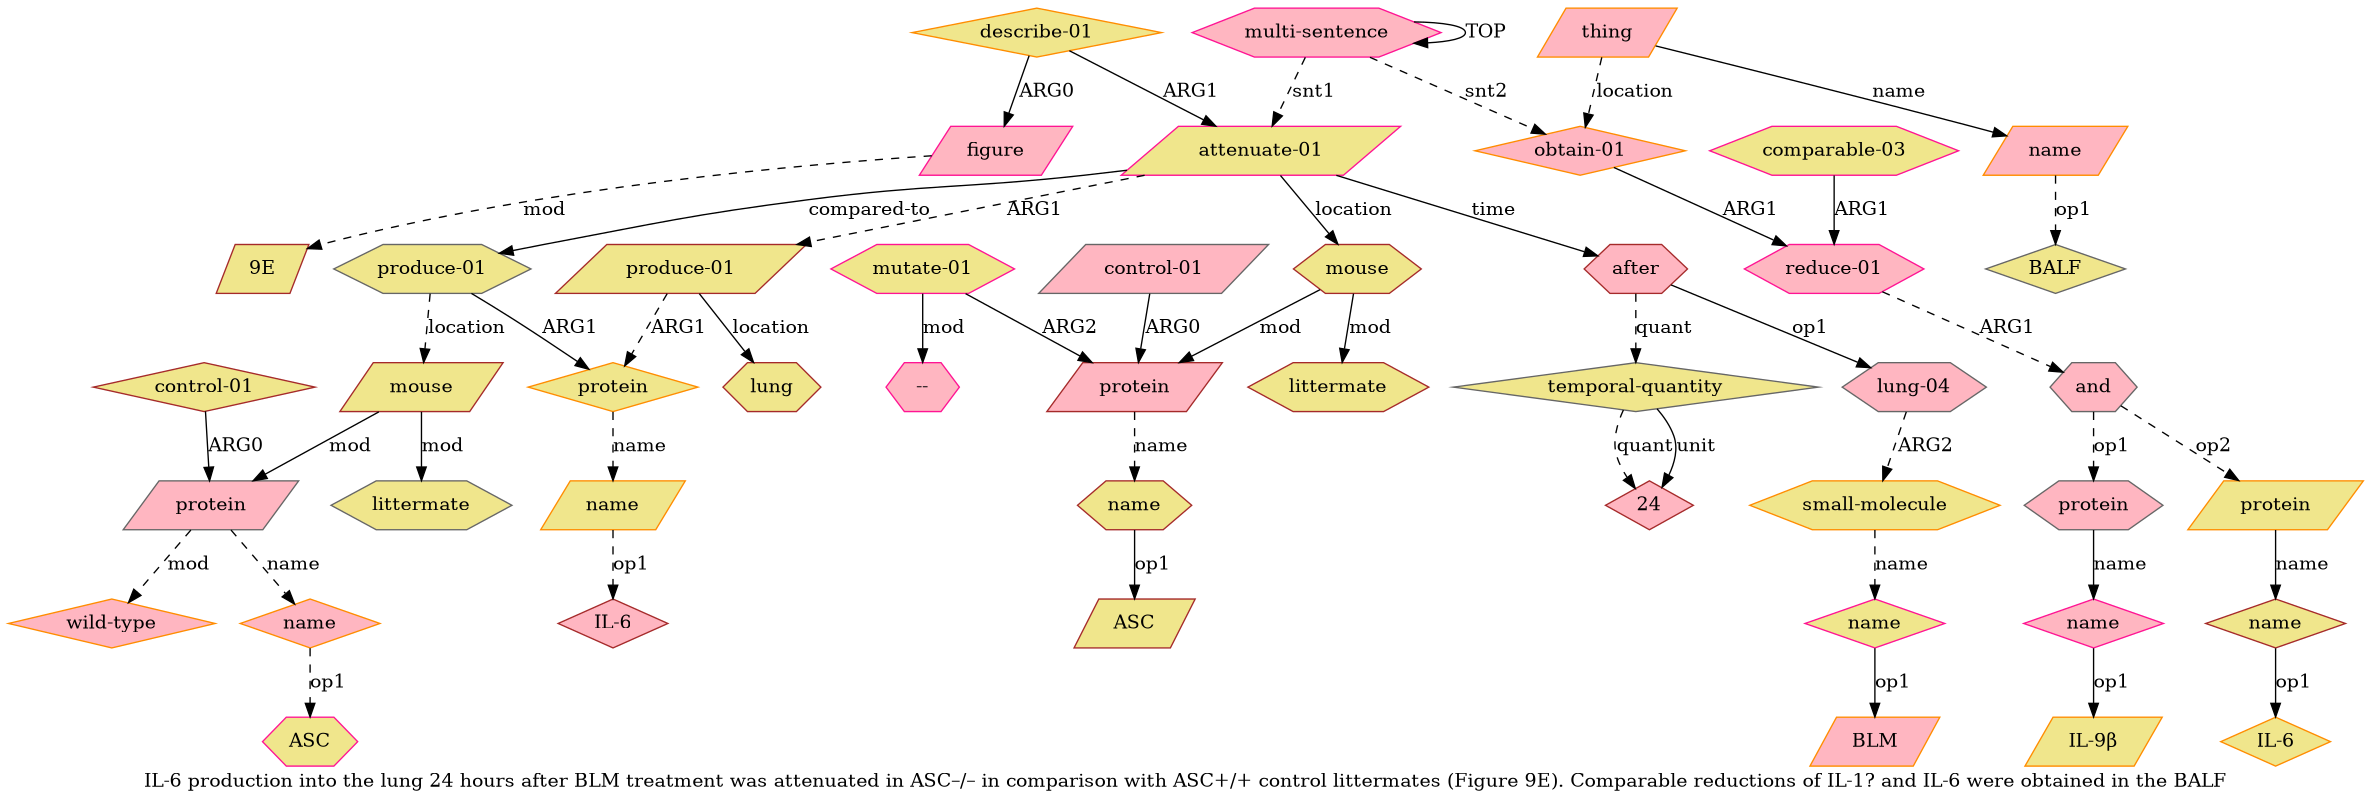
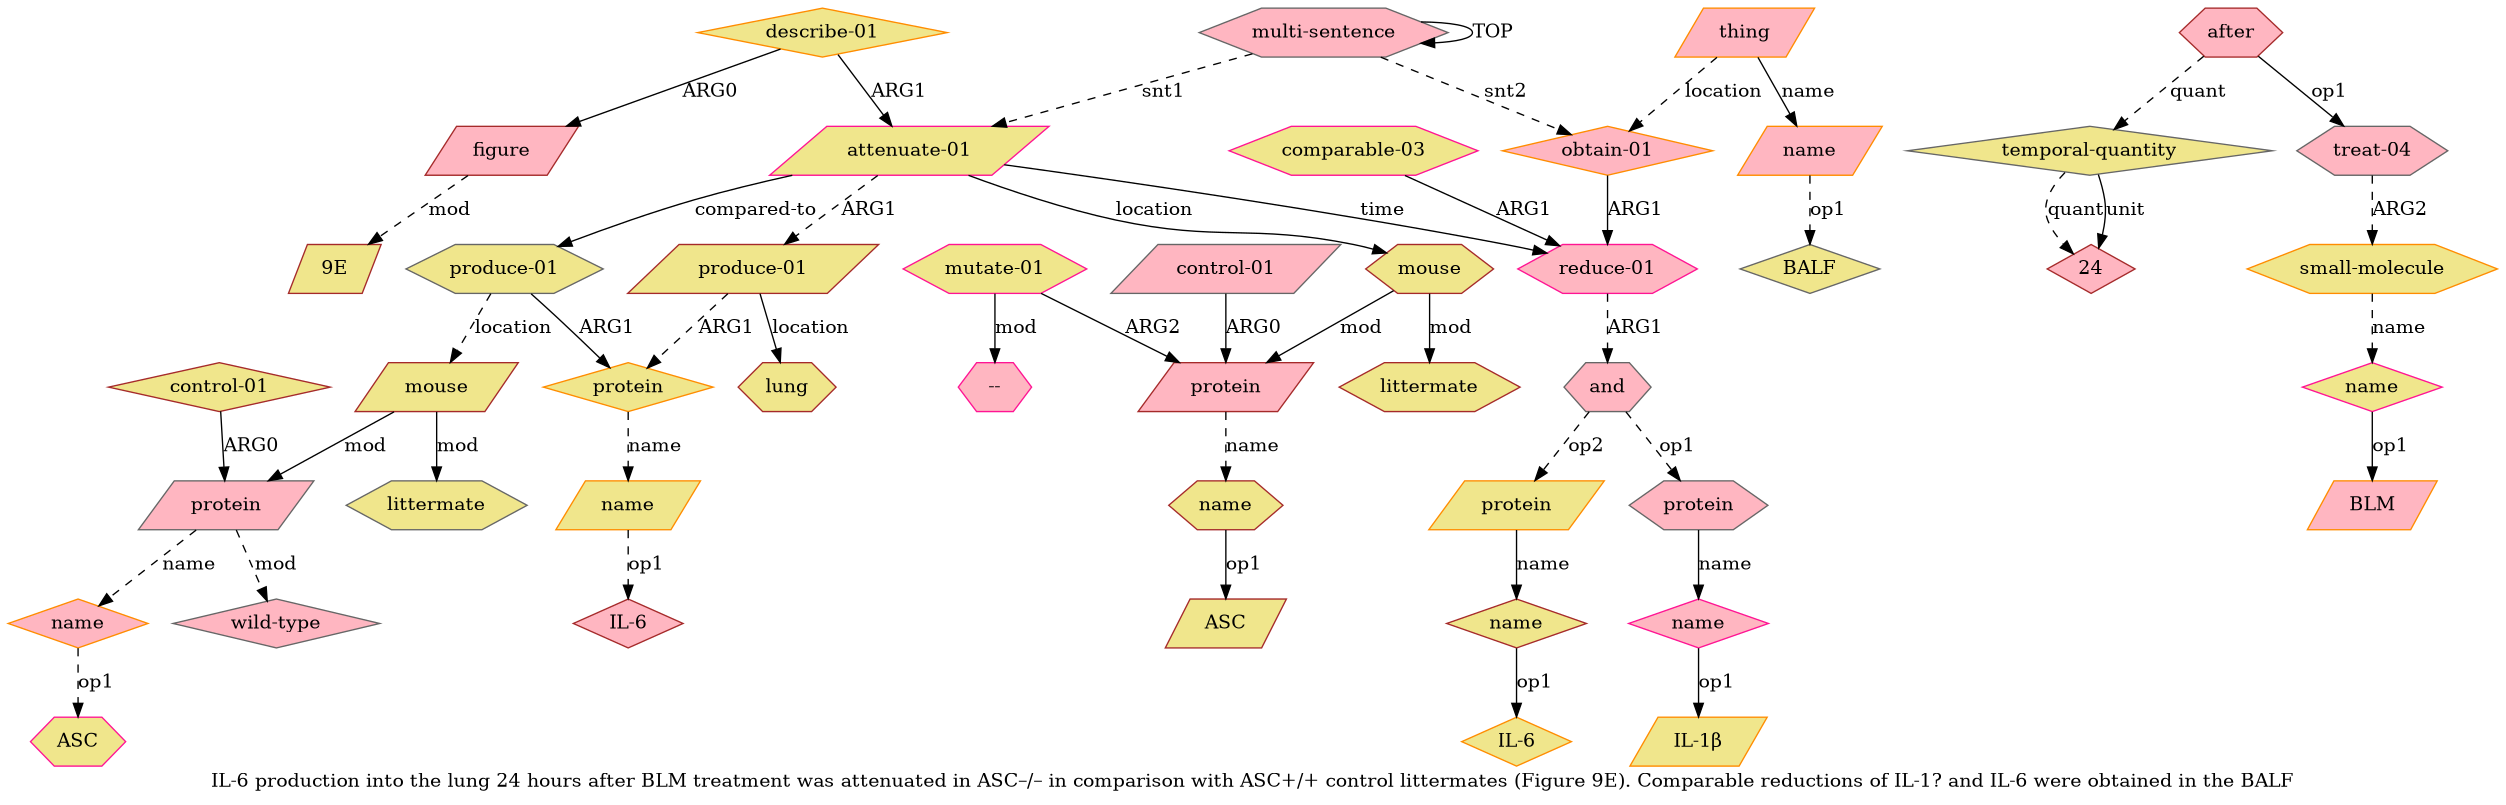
  digraph {
    label="IL-6 production into the lung 24 hours after BLM treatment was attenuated in ASC–/– in comparison with ASC+/+ control littermates (Figure 9E). Comparable reductions of IL-1? and IL-6 were obtained in the BALF"
    node [color=brown fillcolor=khaki gold_ind=-1 gold_label=name shape=hexagon style=filled test_ind=-1 test_label=name]
    edge [color=black gold_label=op1 style=solid test_label=op1]
    n1 [color=gray40 fillcolor=lightpink gold_ind=20 gold_label=protein label=protein shape=parallelogram test_ind=20 test_label=protein]
    n2 [color=darkorange fillcolor=lightpink gold_ind=21 label=name shape=diamond test_ind=21]
-   n3 [color=darkorange fillcolor=lightpink gold_ind=22 gold_label="wild-type" label="wild-type" shape=diamond test_ind=22 test_label="wild-type"]
+   n3 [color=gray40 fillcolor=lightpink gold_ind=22 gold_label="wild-type" label="wild-type" shape=diamond test_ind=22 test_label="wild-type"]
    n4 [color=deeppink gold_label=ASC label=ASC test_label=ASC]
    n5 [gold_ind=23 gold_label="control-01" label="control-01" shape=diamond test_ind=23 test_label="control-01"]
    n6 [color=darkorange gold_ind=24 gold_label="describe-01" label="describe-01" shape=diamond test_ind=24 test_label="describe-01"]
-   n7 [color=deeppink fillcolor=lightpink gold_ind=25 gold_label=figure label=figure shape=parallelogram test_ind=25 test_label=figure]
+   n7 [fillcolor=lightpink gold_ind=25 gold_label=figure label=figure shape=parallelogram test_ind=25 test_label=figure]
    n8 [color=deeppink gold_ind=1 gold_label="attenuate-01" label="attenuate-01" shape=parallelogram test_ind=1 test_label="attenuate-01"]
    n9 [gold_label="9E" label="9E" shape=parallelogram test_label="9E"]
    n10 [color=gray40 gold_ind=17 gold_label="produce-01" label="produce-01" test_ind=17 test_label="produce-01"]
    n11 [gold_ind=11 gold_label=mouse label=mouse test_ind=11 test_label=mouse]
    n12 [gold_ind=2 gold_label="produce-01" label="produce-01" shape=parallelogram test_ind=2 test_label="produce-01"]
    n13 [fillcolor=lightpink gold_ind=6 gold_label=after label=after test_ind=6 test_label=after]
    n14 [gold_ind=18 gold_label=mouse label=mouse shape=parallelogram test_ind=18 test_label=mouse]
    n15 [color=darkorange gold_ind=3 gold_label=protein label=protein shape=diamond test_ind=3 test_label=protein]
    n16 [fillcolor=lightpink gold_ind=13 gold_label=protein label=protein shape=parallelogram test_ind=13 test_label=protein]
    n17 [gold_ind=12 gold_label=littermate label=littermate test_ind=12 test_label=littermate]
    n18 [gold_ind=5 gold_label=lung label=lung test_ind=5 test_label=lung]
    n19 [color=gray40 gold_ind=10 gold_label="temporal-quantity" label="temporal-quantity" shape=diamond test_ind=10 test_label="temporal-quantity"]
-   n20 [color=gray40 fillcolor=lightpink gold_ind=7 gold_label="treat-04" label="lung-04" test_ind=7 test_label="treat-04"]
+   n20 [color=gray40 fillcolor=lightpink gold_ind=7 gold_label="treat-04" label="treat-04" test_ind=7 test_label="treat-04"]
    n21 [color=darkorange fillcolor=lightpink gold_ind=26 gold_label="obtain-01" label="obtain-01" shape=diamond test_ind=26 test_label="obtain-01"]
    n22 [color=deeppink fillcolor=lightpink gold_ind=27 gold_label="reduce-01" label="reduce-01" test_ind=27 test_label="reduce-01"]
    n23 [color=gray40 fillcolor=lightpink gold_ind=28 gold_label=and label=and test_ind=28 test_label=and]
    n24 [color=darkorange fillcolor=lightpink gold_ind=34 gold_label=thing label=thing shape=parallelogram test_ind=34 test_label=thing]
    n25 [color=darkorange fillcolor=lightpink gold_ind=35 label=name shape=parallelogram test_ind=35]
    n26 [color=gray40 fillcolor=lightpink gold_ind=29 gold_label=protein label=protein test_ind=29 test_label=protein]
    n27 [color=darkorange gold_ind=31 gold_label=protein label=protein shape=parallelogram test_ind=31 test_label=protein]
    n28 [color=gray40 gold_label=BALF label=BALF shape=diamond test_label=BALF]
    n29 [color=deeppink fillcolor=lightpink gold_ind=30 label=name shape=diamond test_ind=30]
    n30 [gold_ind=32 label=name shape=diamond test_ind=32]
-   n31 [color=darkorange gold_label="IL-1β" label="IL-9β" shape=parallelogram test_label="IL-1β"]
+   n31 [color=darkorange gold_label="IL-1β" label="IL-1β" shape=parallelogram test_label="IL-1β"]
    n32 [color=darkorange gold_label="IL-6" label="IL-6" shape=diamond test_label="IL-6"]
    n33 [gold_label=ASC label=ASC shape=parallelogram test_label=ASC]
    n34 [fillcolor=lightpink gold_label=24 label=24 shape=diamond test_label=24]
    n35 [color=deeppink gold_ind=33 gold_label="comparable-03" label="comparable-03" test_ind=33 test_label="comparable-03"]
    n36 [fillcolor=lightpink gold_label="IL-6" label="IL-6" shape=diamond test_label="IL-6"]
    n37 [color=deeppink gold_ind=15 gold_label="mutate-01" label="mutate-01" test_ind=15 test_label="mutate-01"]
    n38 [color=deeppink fillcolor=lightpink gold_label="--" label="--" test_label="--"]
    n39 [gold_ind=14 label=name test_ind=14]
    n40 [color=gray40 gold_ind=19 gold_label=littermate label=littermate test_ind=19 test_label=littermate]
    n41 [color=darkorange gold_ind=4 label=name shape=parallelogram test_ind=4]
    n42 [color=gray40 fillcolor=lightpink gold_ind=16 gold_label="control-01" label="control-01" shape=parallelogram test_ind=16 test_label="control-01"]
    n43 [color=darkorange gold_ind=8 gold_label="small-molecule" label="small-molecule" test_ind=8 test_label="small-molecule"]
-   n44 [color=deeppink fillcolor=lightpink gold_ind=0 gold_label="multi-sentence" label="multi-sentence" test_ind=0 test_label="multi-sentence"]
+   n44 [color=gray40 fillcolor=lightpink gold_ind=0 gold_label="multi-sentence" label="multi-sentence" test_ind=0 test_label="multi-sentence"]
    n45 [color=deeppink gold_ind=9 label=name shape=diamond test_ind=9]
    n46 [color=darkorange fillcolor=lightpink gold_label=BLM label=BLM shape=parallelogram test_label=BLM]
    n1 -> n2 [gold_label=name label=name style=dashed test_label=name]
    n1 -> n3 [gold_label=mod label=mod style=dashed test_label=mod]
    n2 -> n4 [label=op1 style=dashed]
    n5 -> n1 [gold_label=ARG0 label=ARG0 test_label=ARG0]
    n6 -> n7 [gold_label=ARG0 label=ARG0 test_label=ARG0]
    n6 -> n8 [gold_label=ARG1 label=ARG1 test_label=ARG1]
    n7 -> n9 [gold_label=mod label=mod style=dashed test_label=mod]
    n8 -> n10 [gold_label="compared-to" label="compared-to" test_label="compared-to"]
    n8 -> n11 [gold_label=location label=location test_label=location]
    n8 -> n12 [gold_label=ARG1 label=ARG1 style=dashed test_label=ARG1]
-   n8 -> n13 [gold_label=time label=time test_label=time]
+   n8 -> n22 [gold_label=time label=time test_label=time]
    n10 -> n14 [gold_label=location label=location style=dashed test_label=location]
    n10 -> n15 [gold_label=ARG1 label=ARG1 test_label=ARG1]
    n11 -> n16 [gold_label=mod label=mod test_label=mod]
    n11 -> n17 [gold_label=mod label=mod test_label=mod]
    n12 -> n15 [gold_label=ARG1 label=ARG1 style=dashed test_label=ARG1]
    n12 -> n18 [gold_label=location label=location test_label=location]
    n13 -> n19 [gold_label=quant label=quant style=dashed test_label=quant]
    n13 -> n20 [label=op1]
    n14 -> n1 [gold_label=mod label=mod test_label=mod]
    n14 -> n40 [gold_label=mod label=mod test_label=mod]
    n15 -> n41 [gold_label=name label=name style=dashed test_label=name]
    n16 -> n39 [gold_label=name label=name style=dashed test_label=name]
    n19 -> n34 [gold_label=quant label=quant style=dashed test_label=quant]
    n19 -> n34 [gold_label=unit label=unit test_label=unit]
    n20 -> n43 [gold_label=ARG2 label=ARG2 style=dashed test_label=ARG2]
    n21 -> n22 [gold_label=ARG1 label=ARG1 test_label=ARG1]
    n22 -> n23 [gold_label=ARG1 label=ARG1 style=dashed test_label=ARG1]
    n23 -> n26 [label=op1 style=dashed]
    n23 -> n27 [gold_label=op2 label=op2 style=dashed test_label=op2]
    n24 -> n21 [gold_label=location label=location style=dashed test_label=location]
    n24 -> n25 [gold_label=name label=name test_label=name]
    n25 -> n28 [label=op1 style=dashed]
    n26 -> n29 [gold_label=name label=name test_label=name]
    n27 -> n30 [gold_label=name label=name test_label=name]
    n29 -> n31 [label=op1]
    n30 -> n32 [label=op1]
    n35 -> n22 [gold_label=ARG1 label=ARG1 test_label=ARG1]
    n37 -> n16 [gold_label=ARG2 label=ARG2 test_label=ARG2]
    n37 -> n38 [gold_label=mod label=mod test_label=mod]
    n39 -> n33 [label=op1]
    n41 -> n36 [label=op1 style=dashed]
    n42 -> n16 [gold_label=ARG0 label=ARG0 test_label=ARG0]
    n43 -> n45 [gold_label=name label=name style=dashed test_label=name]
    n44 -> n8 [gold_label=snt1 label=snt1 style=dashed test_label=snt1]
    n44 -> n21 [gold_label=snt2 label=snt2 style=dashed test_label=snt2]
    n44 -> n44 [gold_label=TOP label=TOP test_label=TOP]
    n45 -> n46 [label=op1]
  }
